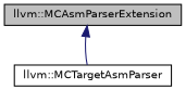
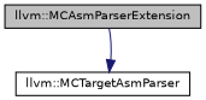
  digraph {
    node [color=black fontname=Helvetica fontsize=10 shape=box]
    n1 [fillcolor=grey75 fontcolor=black height=0.2 label="llvm::MCAsmParserExtension" style=filled width=0.4]
    n2 [height=0.2 label="llvm::MCTargetAsmParser" width=0.4]
-   n1 -> n2 [color=midnightblue dir=back fontname=Helvetica fontsize=10 labelfontname=Helvetica labelfontsize=10 style=solid]
+   n2 -> n1 [color=midnightblue dir=back fontname=Helvetica fontsize=10 labelfontname=Helvetica labelfontsize=10 style=solid]
  }
